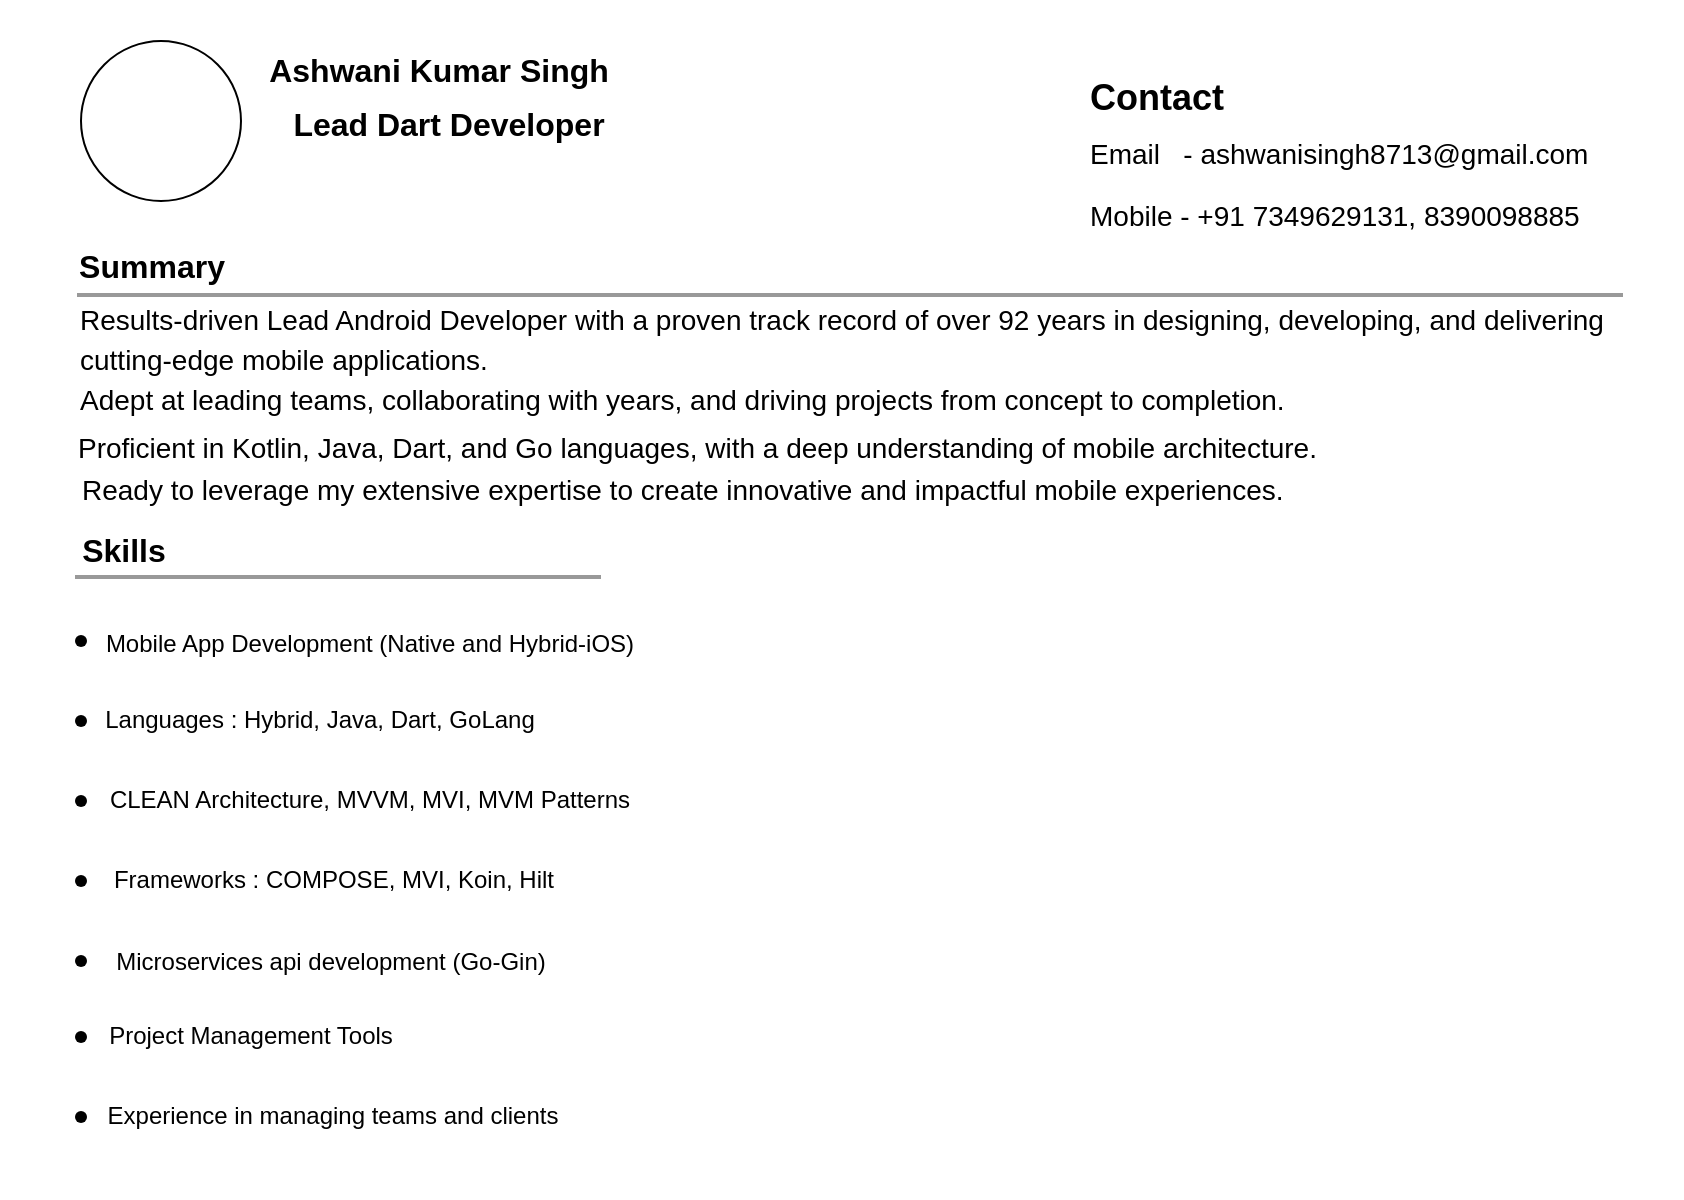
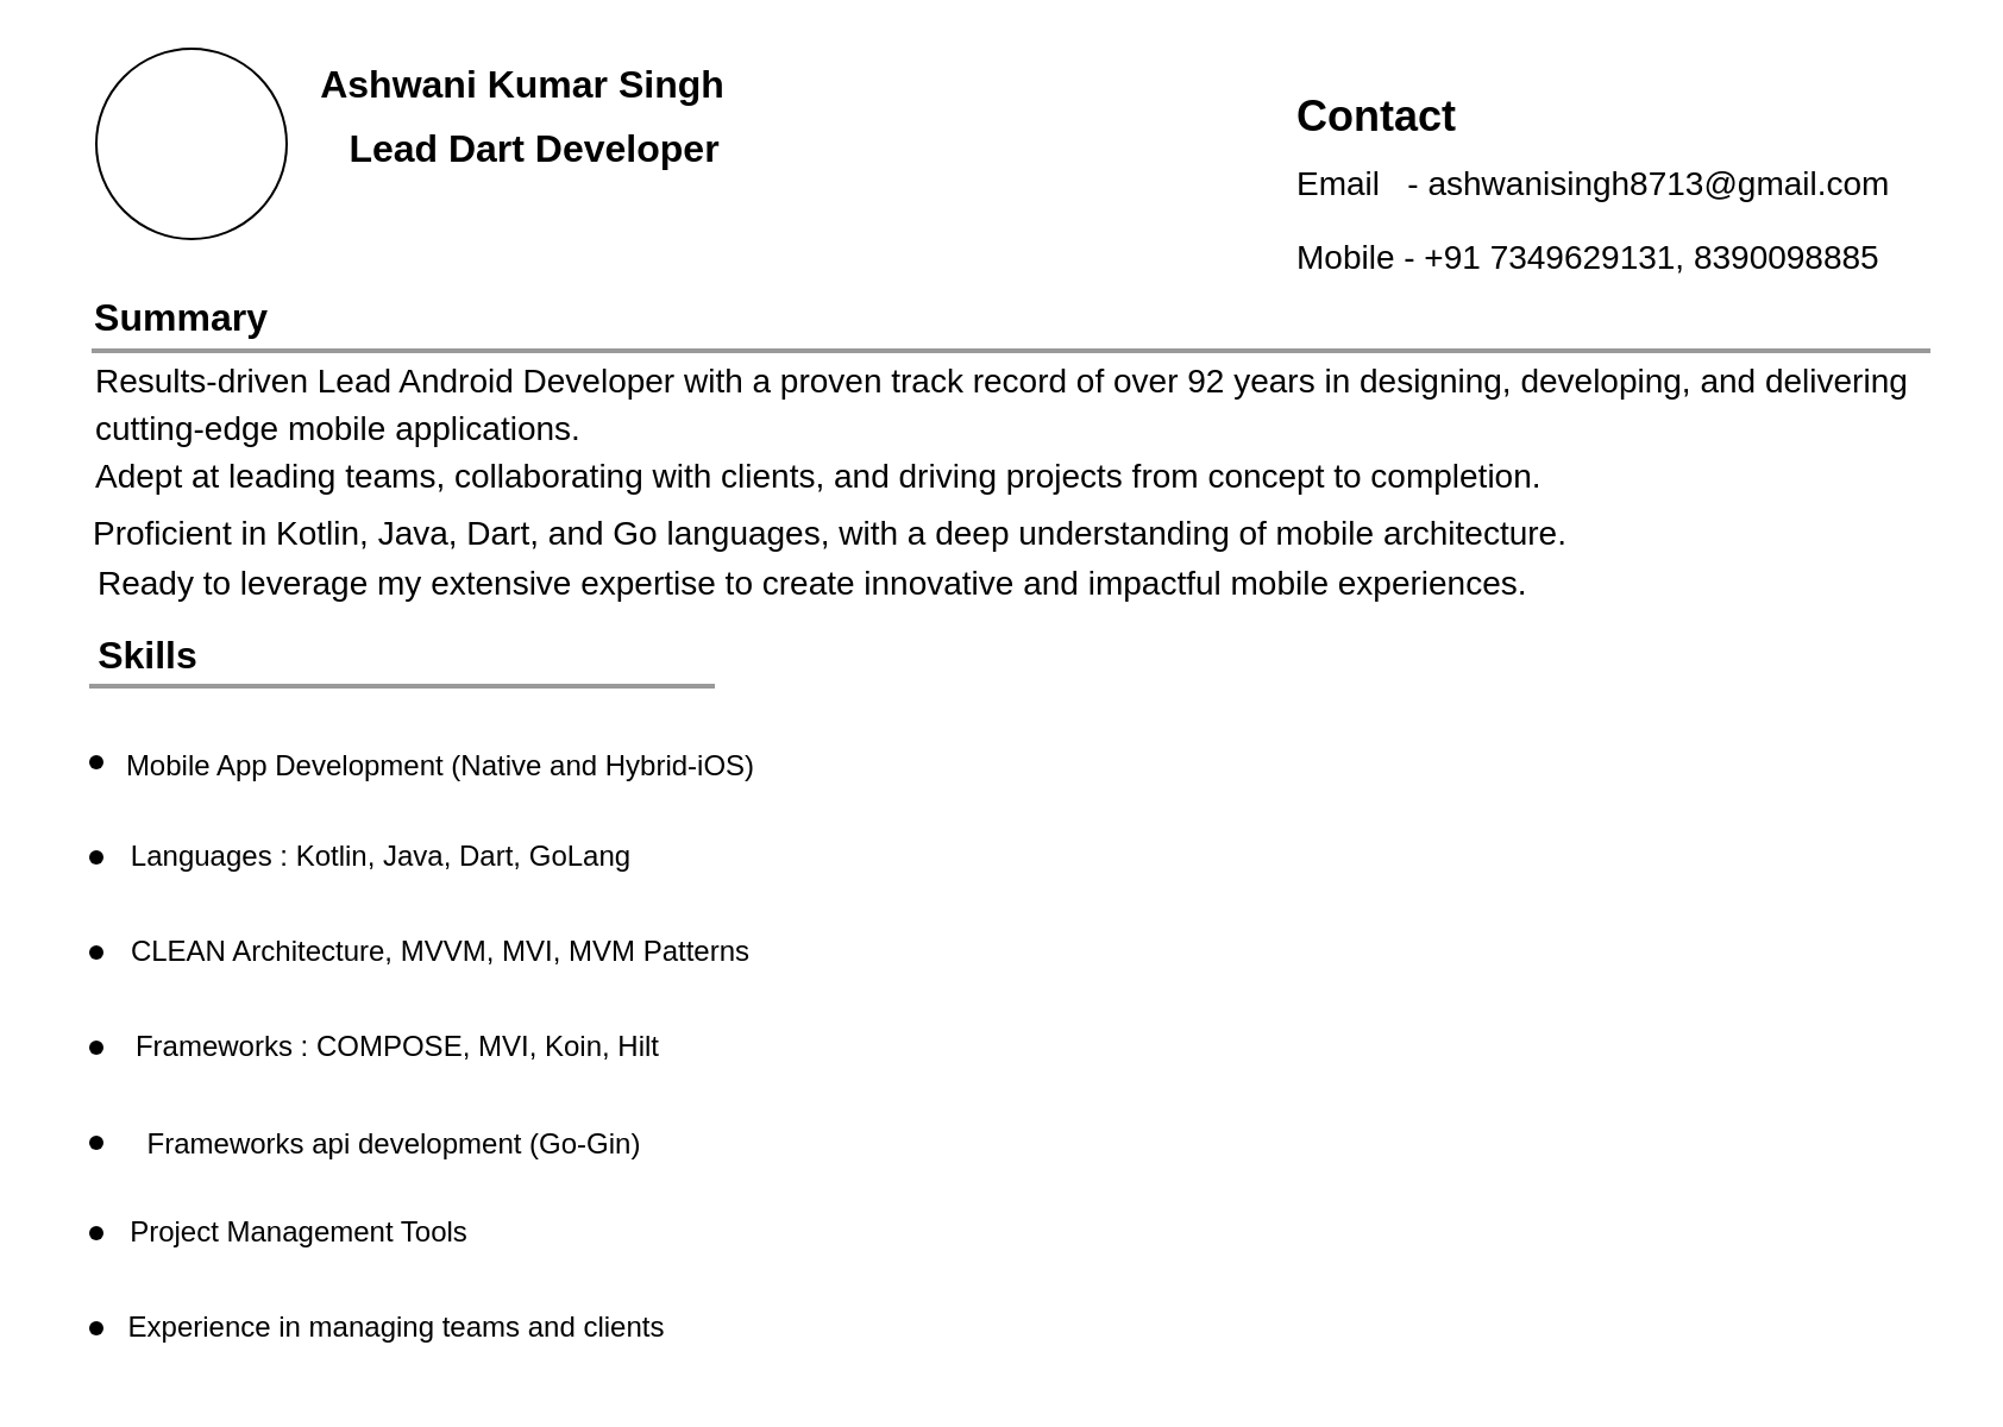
  <mxCell id="0" />
  <mxCell id="1" parent="0" />
  <mxCell id="2" value="" style="ellipse;whiteSpace=wrap;html=1;aspect=fixed;" vertex="1" parent="1"><mxGeometry x="40" y="20" width="80" height="80" as="geometry" /></mxCell>
  <mxCell id="3" value="&lt;b&gt;&lt;font style=&quot;font-size: 16px;&quot;&gt;Ashwani Kumar Singh&lt;/font&gt;&lt;/b&gt;" style="text;html=1;strokeColor=none;fillColor=none;align=center;verticalAlign=middle;whiteSpace=wrap;rounded=0;" vertex="1" parent="1"><mxGeometry x="129" y="20" width="181" height="30" as="geometry" /></mxCell>
  <mxCell id="4" value="&lt;b&gt;&lt;font style=&quot;font-size: 16px;&quot;&gt;Lead Dart Developer&lt;/font&gt;&lt;/b&gt;" style="text;html=1;strokeColor=none;fillColor=none;align=center;verticalAlign=middle;whiteSpace=wrap;rounded=0;" vertex="1" parent="1"><mxGeometry x="129" y="47" width="191" height="30" as="geometry" /></mxCell>
  <mxCell id="5" value="&lt;h1 style=&quot;line-height: 0.1;&quot;&gt;&lt;font style=&quot;font-size: 18px;&quot;&gt;Contact&lt;/font&gt;&lt;/h1&gt;&lt;p&gt;Email&amp;nbsp; &amp;nbsp;- ashwanisingh8713@gmail.com&lt;/p&gt;&lt;p&gt;Mobile - +91 7349629131, 8390098885&lt;/p&gt;" style="text;html=1;strokeColor=none;fillColor=none;spacing=5;spacingTop=-20;whiteSpace=wrap;overflow=hidden;rounded=0;fontSize=14;" vertex="1" parent="1"><mxGeometry x="540" y="35.5" width="280" height="83" as="geometry" /></mxCell>
  <mxCell id="6" value="&lt;b&gt;&lt;font style=&quot;font-size: 16px;&quot;&gt;Summary&lt;/font&gt;&lt;/b&gt;" style="text;html=1;strokeColor=none;fillColor=none;align=center;verticalAlign=middle;whiteSpace=wrap;rounded=0;fontSize=14;" vertex="1" parent="1"><mxGeometry x="46" y="118" width="60" height="30" as="geometry" /></mxCell>
  <mxCell id="7" value="" style="shape=link;html=1;rounded=0;fontSize=16;strokeWidth=5;strokeColor=none;" edge="1" parent="1"><mxGeometry width="100" relative="1" as="geometry"><mxPoint x="29" y="160" as="sourcePoint" /><mxPoint x="129" y="160" as="targetPoint" /></mxGeometry></mxCell>
  <mxCell id="8" value="" style="endArrow=none;html=1;rounded=0;fontSize=16;strokeWidth=2;fillColor=#e1d5e7;strokeColor=#999999;" edge="1" parent="1"><mxGeometry width="50" height="50" relative="1" as="geometry"><mxPoint x="38" y="147" as="sourcePoint" /><mxPoint x="811" y="147" as="targetPoint" /></mxGeometry></mxCell>
  <mxCell id="9" value="&lt;font style=&quot;line-height: 0;&quot;&gt;&lt;span style=&quot;font-size: 14px;&quot;&gt;Results-driven Lead Android Developer with a proven track record of over 92 years in designing, developing, and delivering cutting-edge mobile applications.&lt;/span&gt;&lt;br&gt;&lt;/font&gt;" style="text;html=1;strokeColor=none;fillColor=none;align=left;verticalAlign=middle;whiteSpace=wrap;rounded=0;fontSize=16;" vertex="1" parent="1"><mxGeometry x="38" y="150" width="771" height="37" as="geometry" /></mxCell>
- <mxCell id="10" value="Adept at leading teams, collaborating with years, and driving projects from concept to completion." style="text;html=1;strokeColor=none;fillColor=none;align=left;verticalAlign=middle;whiteSpace=wrap;rounded=0;fontSize=14;" vertex="1" parent="1"><mxGeometry x="38" y="195" width="770" height="10" as="geometry" /></mxCell>
+ <mxCell id="10" value="Adept at leading teams, collaborating with clients, and driving projects from concept to completion." style="text;html=1;strokeColor=none;fillColor=none;align=left;verticalAlign=middle;whiteSpace=wrap;rounded=0;fontSize=14;" vertex="1" parent="1"><mxGeometry x="38" y="195" width="770" height="10" as="geometry" /></mxCell>
  <mxCell id="11" value="&lt;div&gt;Proficient in Kotlin, Java, Dart, and Go languages, with a deep understanding of mobile architecture.&amp;nbsp;&lt;/div&gt;&lt;div&gt;&lt;br&gt;&lt;/div&gt;" style="text;html=1;strokeColor=none;fillColor=none;align=left;verticalAlign=middle;whiteSpace=wrap;rounded=0;fontSize=14;" vertex="1" parent="1"><mxGeometry x="37" y="231" width="770" as="geometry" /></mxCell>
  <mxCell id="12" value="&lt;div&gt;Ready to leverage my extensive expertise to create innovative and impactful mobile experiences.&lt;br&gt;&lt;/div&gt;" style="text;html=1;strokeColor=none;fillColor=none;align=left;verticalAlign=middle;whiteSpace=wrap;rounded=0;fontSize=14;" vertex="1" parent="1"><mxGeometry x="39" y="240" width="770" height="10" as="geometry" /></mxCell>
  <mxCell id="13" value="&lt;b&gt;&lt;font style=&quot;font-size: 16px;&quot;&gt;Skills&lt;/font&gt;&lt;/b&gt;" style="text;html=1;strokeColor=none;fillColor=none;align=center;verticalAlign=middle;whiteSpace=wrap;rounded=0;fontSize=14;" vertex="1" parent="1"><mxGeometry x="32" y="260" width="60" height="30" as="geometry" /></mxCell>
  <mxCell id="14" value="" style="endArrow=none;html=1;rounded=0;fontSize=16;strokeWidth=2;fillColor=#e1d5e7;strokeColor=#999999;" edge="1" parent="1"><mxGeometry width="50" height="50" relative="1" as="geometry"><mxPoint x="37" y="288" as="sourcePoint" /><mxPoint x="300" y="288" as="targetPoint" /></mxGeometry></mxCell>
  <mxCell id="15" value="&lt;span class=&quot;OYPEnA text-decoration-none text-strikethrough-none&quot;&gt;&lt;font style=&quot;font-size: 12px;&quot;&gt;Mobile App Development (Native and Hybrid-iOS)&lt;/font&gt;&lt;/span&gt;" style="text;html=1;strokeColor=none;fillColor=none;align=center;verticalAlign=middle;whiteSpace=wrap;rounded=0;fontSize=16;" vertex="1" parent="1"><mxGeometry x="50" y="305" width="270" height="30" as="geometry" /></mxCell>
- <mxCell id="16" value="Languages : Hybrid, Java, Dart, GoLang" style="text;html=1;strokeColor=none;fillColor=none;align=center;verticalAlign=middle;whiteSpace=wrap;rounded=0;fontSize=12;" vertex="1" parent="1"><mxGeometry x="50" y="345" width="220" height="30" as="geometry" /></mxCell>
+ <mxCell id="16" value="Languages : Kotlin, Java, Dart, GoLang" style="text;html=1;strokeColor=none;fillColor=none;align=center;verticalAlign=middle;whiteSpace=wrap;rounded=0;fontSize=12;" vertex="1" parent="1"><mxGeometry x="50" y="345" width="220" height="30" as="geometry" /></mxCell>
  <mxCell id="17" value="CLEAN Architecture, MVVM, MVI, MVM Patterns" style="text;html=1;strokeColor=none;fillColor=none;align=center;verticalAlign=middle;whiteSpace=wrap;rounded=0;fontSize=12;" vertex="1" parent="1"><mxGeometry x="50" y="385" width="270" height="30" as="geometry" /></mxCell>
  <mxCell id="18" value="Frameworks : COMPOSE, MVI, Koin, Hilt" style="text;html=1;strokeColor=none;fillColor=none;align=center;verticalAlign=middle;whiteSpace=wrap;rounded=0;fontSize=12;" vertex="1" parent="1"><mxGeometry x="52" y="425" width="230" height="30" as="geometry" /></mxCell>
- <mxCell id="19" value="Microservices api development (&lt;span style=&quot;&quot;&gt;Go-Gin)&lt;/span&gt;" style="text;html=1;align=center;verticalAlign=middle;resizable=0;points=[];autosize=1;strokeColor=none;fillColor=none;fontSize=12;" vertex="1" parent="1"><mxGeometry x="50" y="471" width="230" height="20" as="geometry" /></mxCell>
+ <mxCell id="19" value="Frameworks api development (&lt;span style=&quot;&quot;&gt;Go-Gin)&lt;/span&gt;" style="text;html=1;align=center;verticalAlign=middle;resizable=0;points=[];autosize=1;strokeColor=none;fillColor=none;fontSize=12;" vertex="1" parent="1"><mxGeometry x="50" y="471" width="230" height="20" as="geometry" /></mxCell>
  <mxCell id="20" value="Project Management Tools" style="text;html=1;align=center;verticalAlign=middle;resizable=0;points=[];autosize=1;strokeColor=none;fillColor=none;fontSize=12;" vertex="1" parent="1"><mxGeometry x="45" y="508" width="160" height="20" as="geometry" /></mxCell>
  <mxCell id="21" value="" style="shape=waypoint;sketch=0;fillStyle=solid;size=6;pointerEvents=1;points=[];fillColor=none;resizable=0;rotatable=0;perimeter=centerPerimeter;snapToPoint=1;fontSize=12;" vertex="1" parent="1"><mxGeometry y="300" width="40" height="40" as="geometry" x="20" /></mxCell>
  <mxCell id="22" style="edgeStyle=orthogonalEdgeStyle;rounded=0;orthogonalLoop=1;jettySize=auto;html=1;entryX=0.538;entryY=0.625;entryDx=0;entryDy=0;entryPerimeter=0;fontSize=12;strokeColor=#999999;strokeWidth=2;" edge="1" parent="1" source="21" target="21"><mxGeometry relative="1" as="geometry" /></mxCell>
  <mxCell id="23" value="" style="shape=waypoint;sketch=0;fillStyle=solid;size=6;pointerEvents=1;points=[];fillColor=none;resizable=0;rotatable=0;perimeter=centerPerimeter;snapToPoint=1;fontSize=12;" vertex="1" parent="1"><mxGeometry y="380" width="40" height="40" as="geometry" x="20" /></mxCell>
  <mxCell id="24" value="" style="shape=waypoint;sketch=0;fillStyle=solid;size=6;pointerEvents=1;points=[];fillColor=none;resizable=0;rotatable=0;perimeter=centerPerimeter;snapToPoint=1;fontSize=12;" vertex="1" parent="1"><mxGeometry y="340" width="40" height="40" as="geometry" x="20" /></mxCell>
  <mxCell id="25" style="edgeStyle=orthogonalEdgeStyle;rounded=0;orthogonalLoop=1;jettySize=auto;html=1;entryX=0.588;entryY=0.575;entryDx=0;entryDy=0;entryPerimeter=0;fontSize=12;strokeColor=#999999;strokeWidth=2;" edge="1" parent="1" source="23" target="23"><mxGeometry relative="1" as="geometry" /></mxCell>
  <mxCell id="26" value="" style="shape=waypoint;sketch=0;fillStyle=solid;size=6;pointerEvents=1;points=[];fillColor=none;resizable=0;rotatable=0;perimeter=centerPerimeter;snapToPoint=1;fontSize=12;" vertex="1" parent="1"><mxGeometry y="420" width="40" height="40" as="geometry" x="20" /></mxCell>
  <mxCell id="27" value="" style="shape=waypoint;sketch=0;fillStyle=solid;size=6;pointerEvents=1;points=[];fillColor=none;resizable=0;rotatable=0;perimeter=centerPerimeter;snapToPoint=1;fontSize=12;" vertex="1" parent="1"><mxGeometry y="460" width="40" height="40" as="geometry" x="20" /></mxCell>
  <mxCell id="28" value="" style="shape=waypoint;sketch=0;fillStyle=solid;size=6;pointerEvents=1;points=[];fillColor=none;resizable=0;rotatable=0;perimeter=centerPerimeter;snapToPoint=1;fontSize=12;" vertex="1" parent="1"><mxGeometry y="498" width="40" height="40" as="geometry" x="20" /></mxCell>
  <mxCell id="29" value="" style="shape=waypoint;sketch=0;fillStyle=solid;size=6;pointerEvents=1;points=[];fillColor=none;resizable=0;rotatable=0;perimeter=centerPerimeter;snapToPoint=1;fontSize=12;" vertex="1" parent="1"><mxGeometry y="538" width="40" height="40" as="geometry" x="20" /></mxCell>
  <mxCell id="30" value="Experience in managing teams and clients" style="text;html=1;align=center;verticalAlign=middle;resizable=0;points=[];autosize=1;strokeColor=none;fillColor=none;fontSize=12;" vertex="1" parent="1"><mxGeometry x="46" y="548" width="240" height="20" as="geometry" /></mxCell>
